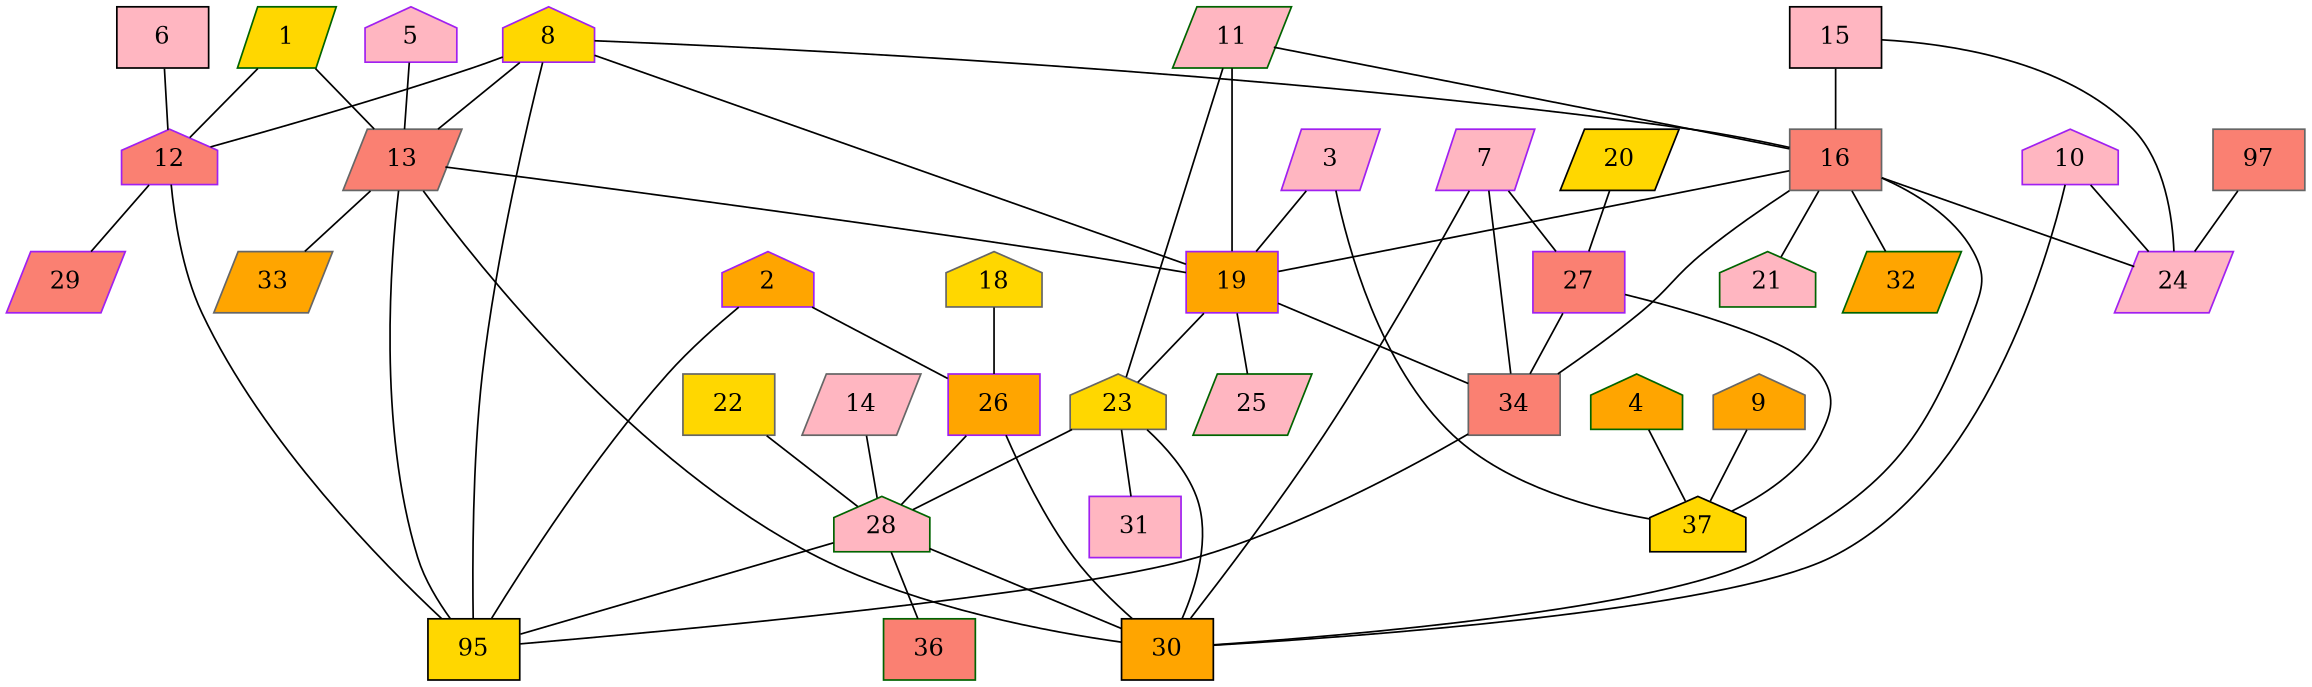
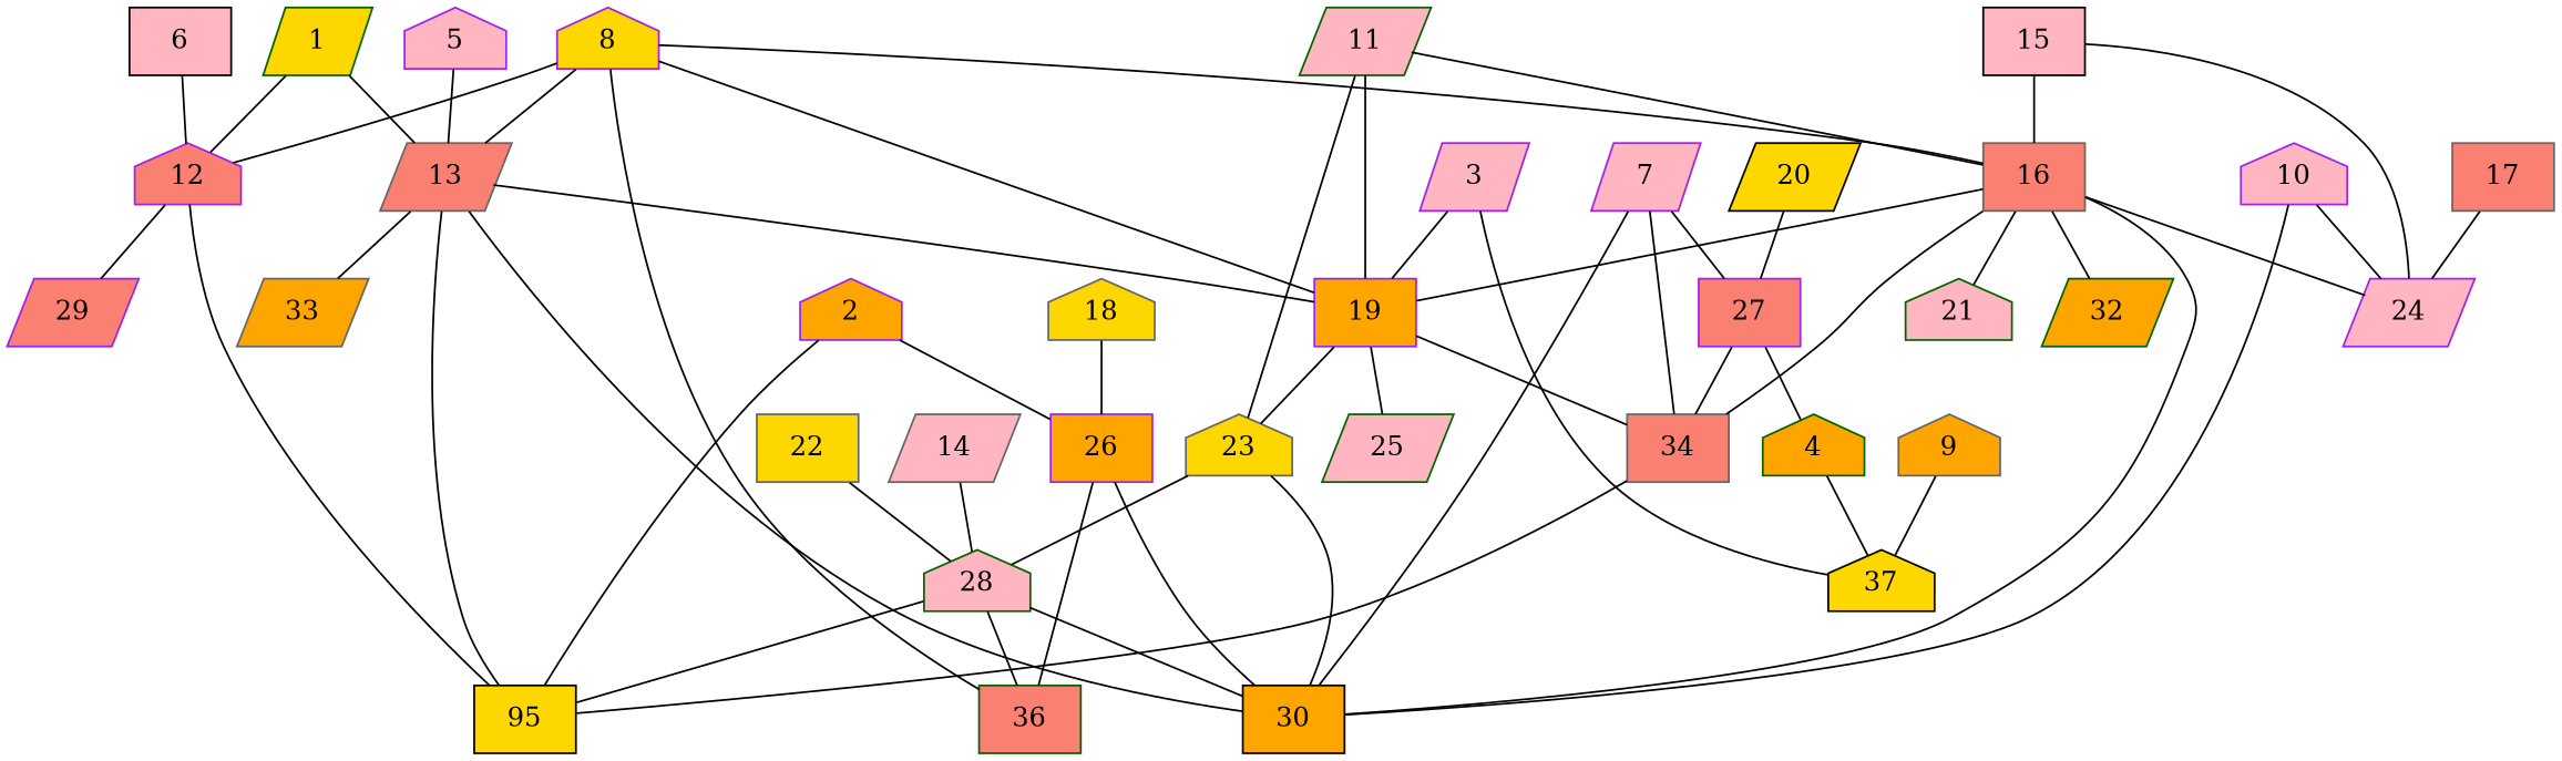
  graph {
    node [color=purple fillcolor=lightpink shape=box style=filled]
    edge [weight=1.0]
    1 [color=darkgreen fillcolor=gold shape=parallelogram]
    12 [fillcolor=salmon shape=house]
    13 [color=gray40 fillcolor=salmon shape=parallelogram]
    n4 [color=black fillcolor=gold label=95]
    29 [fillcolor=salmon shape=parallelogram]
    2 [fillcolor=orange shape=house]
    26 [fillcolor=orange]
    30 [color=black fillcolor=orange]
    28 [color=darkgreen shape=house]
    3 [shape=parallelogram]
    19 [fillcolor=orange]
    37 [color=black fillcolor=gold shape=house]
    34 [color=gray40 fillcolor=salmon]
    23 [color=gray40 fillcolor=gold shape=house]
    25 [color=darkgreen shape=parallelogram]
    4 [color=darkgreen fillcolor=orange shape=house]
    5 [shape=house]
    33 [color=gray40 fillcolor=orange shape=parallelogram]
    6 [color=black]
    7 [shape=parallelogram]
    27 [fillcolor=salmon]
    8 [fillcolor=gold shape=house]
    16 [color=gray40 fillcolor=salmon]
    24 [shape=parallelogram]
    21 [color=darkgreen shape=house]
    32 [color=darkgreen fillcolor=orange shape=parallelogram]
    9 [color=gray40 fillcolor=orange shape=house]
    10 [shape=house]
    11 [color=darkgreen shape=parallelogram]
-   31
    14 [color=gray40 shape=parallelogram]
    36 [color=darkgreen fillcolor=salmon]
    15 [color=black]
-   17 [color=gray40 fillcolor=salmon label=97]
+   17 [color=gray40 fillcolor=salmon]
    18 [color=gray40 fillcolor=gold shape=house]
    20 [color=black fillcolor=gold shape=parallelogram]
    22 [color=gray40 fillcolor=gold]
    1 -- 12
    1 -- 13
    12 -- n4
    12 -- 29
    13 -- n4
    13 -- 30
    13 -- 19
    13 -- 33
    2 -- n4
    2 -- 26
    26 -- 30
-   26 -- 28 [weight=2.0]
+   26 -- 36 [weight=2.0]
    28 -- n4
    28 -- 30 [weight=2.0]
    28 -- 36
    3 -- 19
    3 -- 37
    19 -- 34
    19 -- 23
    19 -- 25
    34 -- n4
    23 -- 30
    23 -- 28
-   23 -- 31
    4 -- 37
    5 -- 13
    6 -- 12
    7 -- 30
    7 -- 34 [weight=2.0]
    7 -- 27 [weight=2.0]
-   27 -- 37
+   27 -- 4
    27 -- 34
    8 -- 12
    8 -- 13
-   8 -- n4
+   8 -- 36
    8 -- 19
    8 -- 16
    16 -- 30
    16 -- 19
    16 -- 34
    16 -- 24 [weight=2.0]
    16 -- 21
    16 -- 32
    9 -- 37
    10 -- 30
    10 -- 24
    11 -- 19 [weight=2.0]
    11 -- 23 [weight=2.0]
    11 -- 16
    14 -- 28
    15 -- 16 [weight=2.0]
    15 -- 24
    17 -- 24
    18 -- 26
    20 -- 27
    22 -- 28
  }
